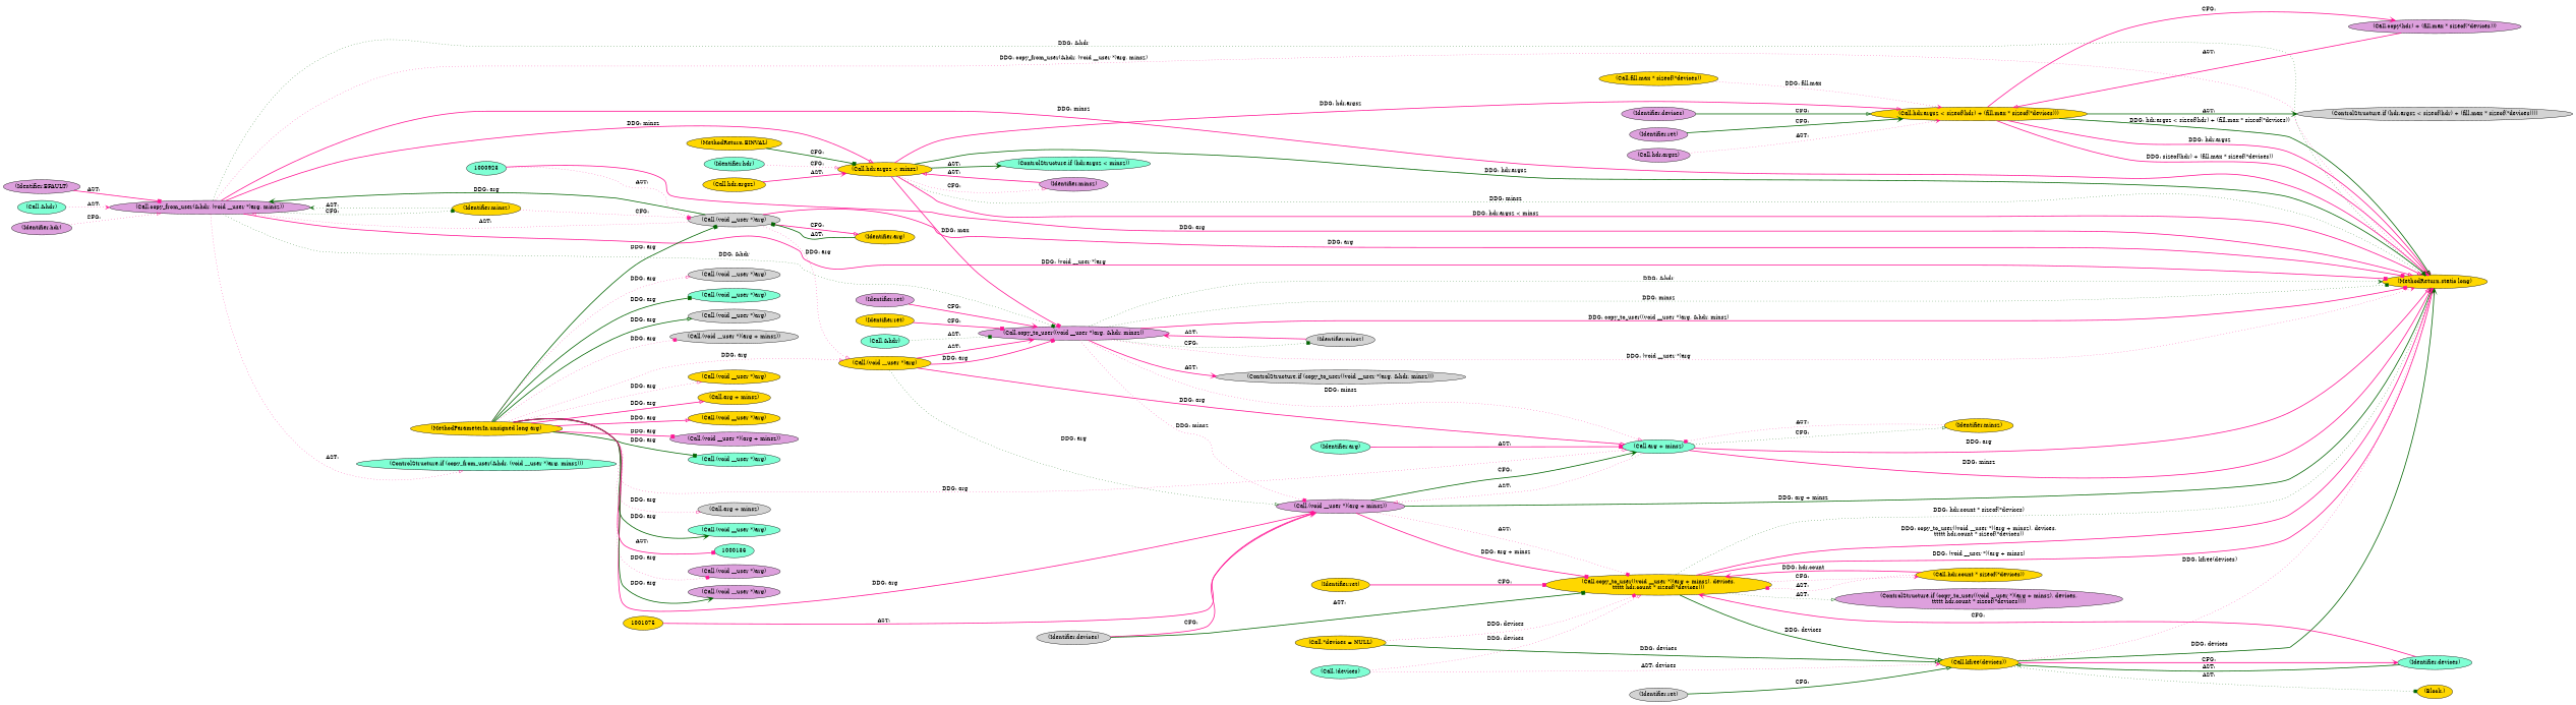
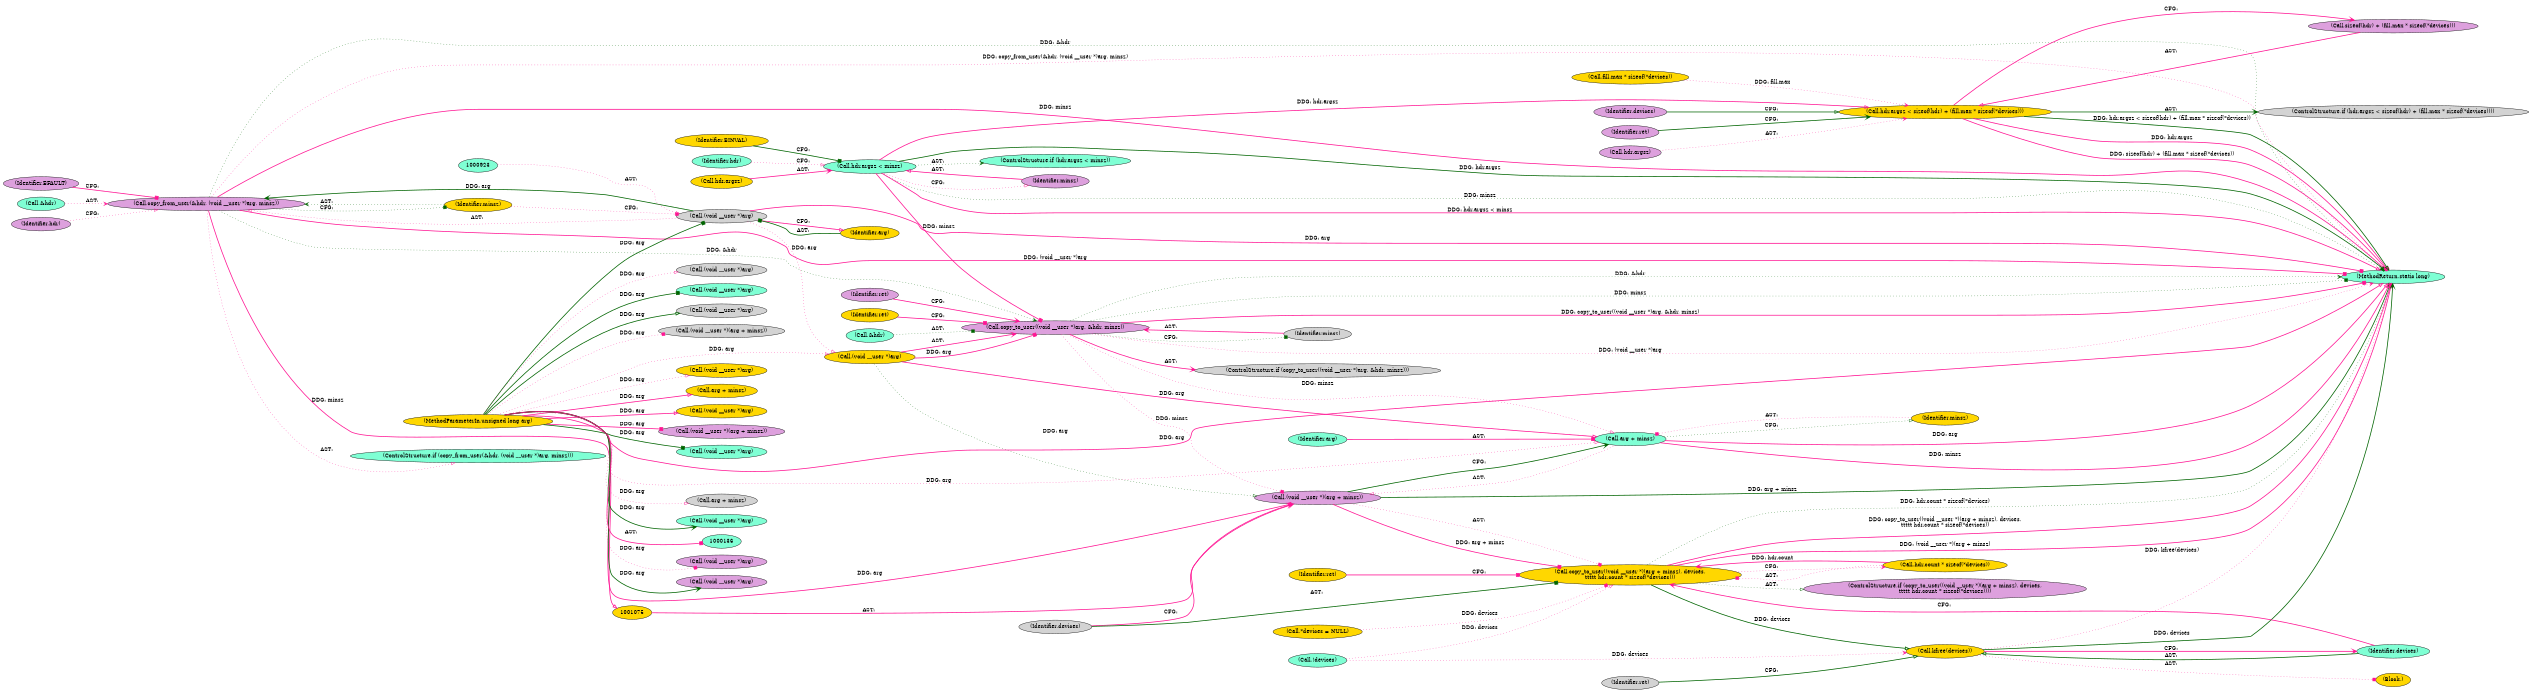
  digraph {
    rankdir=LR
    node [fillcolor=gold style=filled]
    edge [arrowhead=onormal color=deeppink style=bold]
    n1 [fillcolor=plum label="(Call,copy_from_user(&hdr, (void __user *)arg, minsz))"]
-   n2 [label="(Call,hdr.argsz < minsz)"]
+   n2 [fillcolor=aquamarine label="(Call,hdr.argsz < minsz)"]
    n3 [fillcolor=plum label="(Call,copy_to_user((void __user *)arg, &hdr, minsz))"]
    n4 [fillcolor=aquamarine label="(ControlStructure,if (copy_from_user(&hdr, (void __user *)arg, minsz)))"]
-   n5 [label="(MethodReturn,static long)"]
+   n5 [fillcolor=aquamarine label="(MethodReturn,static long)"]
    n6 [label="(Identifier,minsz)"]
    n7 [label="(Call,hdr.argsz < sizeof(hdr) + (fill.max * sizeof(*devices)))"]
    n8 [fillcolor=aquamarine label="(ControlStructure,if (hdr.argsz < minsz))"]
    n9 [fillcolor=plum label="(Identifier,minsz)"]
    n10 [fillcolor=plum label="(Call,(void __user *)(arg + minsz))"]
    n11 [fillcolor=aquamarine label="(Call,arg + minsz)"]
    n12 [fillcolor=lightgrey label="(ControlStructure,if (copy_to_user((void __user *)arg, &hdr, minsz)))"]
    n13 [fillcolor=lightgrey label="(Identifier,minsz)"]
    n14 [fillcolor=lightgrey label="(Call,(void __user *)arg)"]
    n15 [label="(Call,(void __user *)arg)"]
    n16 [label="(Identifier,arg)"]
    n17 [label="(MethodParameterIn,unsigned long arg)"]
    n18 [fillcolor=plum label="(Call,(void __user *)arg)"]
    n19 [fillcolor=plum label="(Call,(void __user *)arg)"]
    n20 [fillcolor=lightgrey label="(Call,(void __user *)arg)"]
    n21 [fillcolor=aquamarine label="(Call,(void __user *)arg)"]
    n22 [fillcolor=lightgrey label="(Call,(void __user *)arg)"]
    n23 [fillcolor=lightgrey label="(Call,(void __user *)(arg + minsz))"]
    n24 [label="(Call,(void __user *)arg)"]
    n25 [label="(Call,arg + minsz)"]
    n26 [label="(Call,(void __user *)arg)"]
    n27 [fillcolor=plum label="(Call,(void __user *)(arg + minsz))"]
    n28 [fillcolor=aquamarine label="(Call,(void __user *)arg)"]
    n29 [fillcolor=lightgrey label="(Call,arg + minsz)"]
    n30 [fillcolor=aquamarine label="(Call,(void __user *)arg)"]
    n31 [fillcolor=aquamarine label=1000136]
    n32 [label="(Call,copy_to_user((void __user *)(arg + minsz), devices,\n\t\t\t\t\t hdr.count * sizeof(*devices)))"]
    n33 [label="(Identifier,minsz)"]
-   n34 [fillcolor=plum label="(Call,copy(hdr) + (fill.max * sizeof(*devices)))"]
+   n34 [fillcolor=plum label="(Call,sizeof(hdr) + (fill.max * sizeof(*devices)))"]
    n35 [fillcolor=lightgrey label="(ControlStructure,if (hdr.argsz < sizeof(hdr) + (fill.max * sizeof(*devices))))"]
    n36 [label="(Call,kfree(devices))"]
    n37 [fillcolor=plum label="(ControlStructure,if (copy_to_user((void __user *)(arg + minsz), devices,\n\t\t\t\t\t hdr.count * sizeof(*devices))))"]
    n38 [label="(Call,hdr.count * sizeof(*devices))"]
    n39 [label="(Block,)"]
    n40 [fillcolor=aquamarine label="(Identifier,devices)"]
    n41 [fillcolor=plum label="(Identifier,EFAULT)"]
    n42 [fillcolor=plum label="(Identifier,devices)"]
    n43 [fillcolor=aquamarine label="(Identifier,arg)"]
    n44 [label="(Call,*devices = NULL)"]
    n45 [fillcolor=lightgrey label="(Identifier,devices)"]
    n46 [fillcolor=plum label="(Identifier,ret)"]
    n47 [label="(Call,hdr.argsz)"]
-   n48 [label="(MethodReturn,EINVAL)"]
+   n48 [label="(Identifier,EINVAL)"]
    n49 [fillcolor=aquamarine label="(Call,&hdr)"]
    n50 [fillcolor=aquamarine label="(Identifier,hdr)"]
    n51 [fillcolor=lightgrey label="(Identifier,ret)"]
    n52 [label="(Identifier,ret)"]
    n53 [fillcolor=plum label="(Call,hdr.argsz)"]
    n54 [label="(Identifier,ret)"]
    n55 [label="(Call,fill.max * sizeof(*devices))"]
    n56 [fillcolor=aquamarine label="(Call,&hdr)"]
    n57 [fillcolor=plum label="(Identifier,ret)"]
    n58 [fillcolor=aquamarine label="(Call,!devices)"]
    n59 [fillcolor=plum label="(Identifier,hdr)"]
    1000923 [fillcolor=aquamarine]
    1001075
-   n1 -> n2 [label="DDG: minsz"]
-   n1 -> n3 [arrowhead=box color=darkgreen label="DDG: &hdr" style=dotted]
+   n1 -> 1001075 [label="DDG: minsz"]
+   n1 -> n3 [arrowhead=vee color=darkgreen label="DDG: &hdr" style=dotted]
    n1 -> n4 [label="AST: " style=dotted]
    n1 -> n5 [arrowhead=vee color=darkgreen label="DDG: &hdr" style=dotted]
    n1 -> n5 [label="DDG: copy_from_user(&hdr, (void __user *)arg, minsz)" style=dotted]
    n1 -> n5 [label="DDG: minsz"]
    n1 -> n5 [arrowhead=box label="DDG: (void __user *)arg"]
    n1 -> n6 [arrowhead=box color=darkgreen label="CFG: " style=dotted]
-   n2 -> n3 [arrowhead=box label="DDG: max"]
+   n2 -> n3 [arrowhead=box label="DDG: minsz"]
    n2 -> n5 [arrowhead=vee color=darkgreen label="DDG: minsz" style=dotted]
    n2 -> n5 [label="DDG: hdr.argsz < minsz"]
    n2 -> n5 [arrowhead=box color=darkgreen label="DDG: hdr.argsz"]
    n2 -> n7 [label="DDG: hdr.argsz"]
-   n2 -> n8 [arrowhead=vee color=darkgreen label="AST: "]
+   n2 -> n8 [arrowhead=vee color=darkgreen label="AST: " style=dotted]
    n2 -> n9 [label="CFG: " style=dotted]
    n3 -> n5 [arrowhead=vee color=darkgreen label="DDG: &hdr" style=dotted]
    n3 -> n5 [arrowhead=box label="DDG: copy_to_user((void __user *)arg, &hdr, minsz)"]
    n3 -> n5 [arrowhead=vee label="DDG: (void __user *)arg" style=dotted]
    n3 -> n5 [arrowhead=box color=darkgreen label="DDG: minsz" style=dotted]
    n3 -> n10 [arrowhead=box label="DDG: minsz" style=dotted]
    n3 -> n11 [label="DDG: minsz" style=dotted]
    n3 -> n12 [arrowhead=vee label="AST: "]
    n3 -> n13 [arrowhead=box color=darkgreen label="CFG: " style=dotted]
    n6 -> n1 [arrowhead=vee color=darkgreen label="AST: " style=dotted]
    n6 -> n14 [arrowhead=box label="CFG: " style=dotted]
    n7 -> n5 [arrowhead=box label="DDG: hdr.argsz"]
    n7 -> n5 [arrowhead=box label="DDG: sizeof(hdr) + (fill.max * sizeof(*devices))"]
    n7 -> n5 [color=darkgreen label="DDG: hdr.argsz < sizeof(hdr) + (fill.max * sizeof(*devices))"]
    n7 -> n34 [arrowhead=vee label="CFG: "]
    n7 -> n35 [arrowhead=vee color=darkgreen label="AST: "]
    n9 -> n2 [label="AST: "]
    n10 -> n5 [arrowhead=box color=darkgreen label="DDG: arg + minsz"]
    n10 -> n11 [arrowhead=vee color=darkgreen label="CFG: "]
    n10 -> n32 [arrowhead=box label="AST: " style=dotted]
    n10 -> n32 [arrowhead=box label="DDG: arg + minsz"]
    n11 -> n5 [label="DDG: minsz"]
    n11 -> n5 [label="DDG: arg"]
    n11 -> n10 [label="AST: " style=dotted]
    n11 -> n33 [color=darkgreen label="CFG: " style=dotted]
    n13 -> n3 [arrowhead=vee label="AST: "]
    n14 -> n1 [label="AST: " style=dotted]
    n14 -> n1 [arrowhead=vee color=darkgreen label="DDG: arg"]
    n14 -> n5 [arrowhead=box label="DDG: arg"]
    n14 -> n15 [label="DDG: arg" style=dotted]
    n14 -> n16 [label="CFG: "]
    n15 -> n3 [arrowhead=vee label="AST: "]
    n15 -> n3 [arrowhead=box label="DDG: arg"]
    n15 -> n10 [color=darkgreen label="DDG: arg" style=dotted]
    n15 -> n11 [label="DDG: arg"]
    n16 -> n14 [arrowhead=box color=darkgreen label="AST: "]
-   1000923 -> n5 [label="DDG: arg"]
+   n17 -> n5 [label="DDG: arg"]
    n17 -> n10 [arrowhead=box label="DDG: arg"]
    n17 -> n11 [label="DDG: arg" style=dotted]
    n17 -> n14 [arrowhead=box color=darkgreen label="DDG: arg"]
    n17 -> n15 [label="DDG: arg" style=dotted]
    n17 -> n18 [arrowhead=box label="DDG: arg" style=dotted]
    n17 -> n19 [arrowhead=vee color=darkgreen label="DDG: arg"]
    n17 -> n20 [label="DDG: arg" style=dotted]
    n17 -> n21 [arrowhead=box color=darkgreen label="DDG: arg"]
    n17 -> n22 [color=darkgreen label="DDG: arg"]
    n17 -> n23 [arrowhead=box label="DDG: arg" style=dotted]
    n17 -> n24 [label="DDG: arg" style=dotted]
    n17 -> n25 [label="DDG: arg"]
    n17 -> n26 [label="DDG: arg"]
    n17 -> n27 [arrowhead=box label="DDG: arg"]
    n17 -> n28 [arrowhead=box color=darkgreen label="DDG: arg"]
    n17 -> n29 [label="DDG: arg" style=dotted]
    n17 -> n30 [arrowhead=vee color=darkgreen label="DDG: arg"]
    n17 -> n31 [arrowhead=box label="AST: "]
    n32 -> n5 [arrowhead=vee label="DDG: (void __user *)(arg + minsz)"]
    n32 -> n5 [arrowhead=vee color=darkgreen label="DDG: hdr.count * sizeof(*devices)" style=dotted]
    n32 -> n5 [label="DDG: copy_to_user((void __user *)(arg + minsz), devices,\n\t\t\t\t\t hdr.count * sizeof(*devices))"]
    n32 -> n36 [color=darkgreen label="DDG: devices"]
    n32 -> n37 [color=darkgreen label="AST: " style=dotted]
    n32 -> n38 [arrowhead=vee label="CFG: " style=dotted]
    n33 -> n11 [arrowhead=box label="AST: " style=dotted]
    n34 -> n7 [label="AST: "]
    n36 -> n5 [arrowhead=box label="DDG: kfree(devices)" style=dotted]
    n36 -> n5 [arrowhead=vee color=darkgreen label="DDG: devices"]
-   n36 -> n39 [arrowhead=box color=darkgreen label="AST: " style=dotted]
+   n36 -> n39 [arrowhead=box label="AST: " style=dotted]
    n36 -> n40 [arrowhead=vee label="CFG: "]
    n38 -> n32 [arrowhead=box label="AST: " style=dotted]
    n38 -> n32 [arrowhead=vee label="DDG: hdr.count"]
    n40 -> n32 [arrowhead=vee label="CFG: "]
    n40 -> n36 [color=darkgreen label="AST: "]
-   n41 -> n1 [arrowhead=box label="AST: "]
+   n41 -> n1 [arrowhead=box label="CFG: "]
    n42 -> n7 [color=darkgreen label="CFG: "]
    n43 -> n11 [arrowhead=box label="AST: "]
    n44 -> n32 [arrowhead=box label="DDG: devices" style=dotted]
-   n44 -> n36 [color=darkgreen label="DDG: devices"]
    n45 -> n10 [arrowhead=vee label="CFG: "]
    n45 -> n32 [arrowhead=box color=darkgreen label="AST: "]
    n46 -> n7 [arrowhead=vee color=darkgreen label="CFG: "]
    n47 -> n2 [arrowhead=vee label="AST: "]
    n48 -> n2 [arrowhead=box color=darkgreen label="CFG: "]
    n49 -> n1 [arrowhead=vee label="AST: " style=dotted]
    n50 -> n2 [label="CFG: " style=dotted]
    n51 -> n36 [color=darkgreen label="CFG: "]
    n52 -> n3 [arrowhead=box label="CFG: "]
    n53 -> n7 [arrowhead=vee label="AST: " style=dotted]
    n54 -> n32 [arrowhead=box label="CFG: "]
    n55 -> n7 [arrowhead=vee label="DDG: fill.max" style=dotted]
    n56 -> n3 [arrowhead=box color=darkgreen label="AST: " style=dotted]
    n57 -> n3 [arrowhead=vee label="CFG: "]
    n58 -> n32 [label="DDG: devices" style=dotted]
-   n58 -> n36 [arrowhead=vee label="AST: devices" style=dotted]
+   n58 -> n36 [arrowhead=vee label="DDG: devices" style=dotted]
    n59 -> n1 [label="CFG: " style=dotted]
    1000923 -> n14 [label="AST: " style=dotted]
    1001075 -> n10 [arrowhead=vee label="AST: "]
  }
